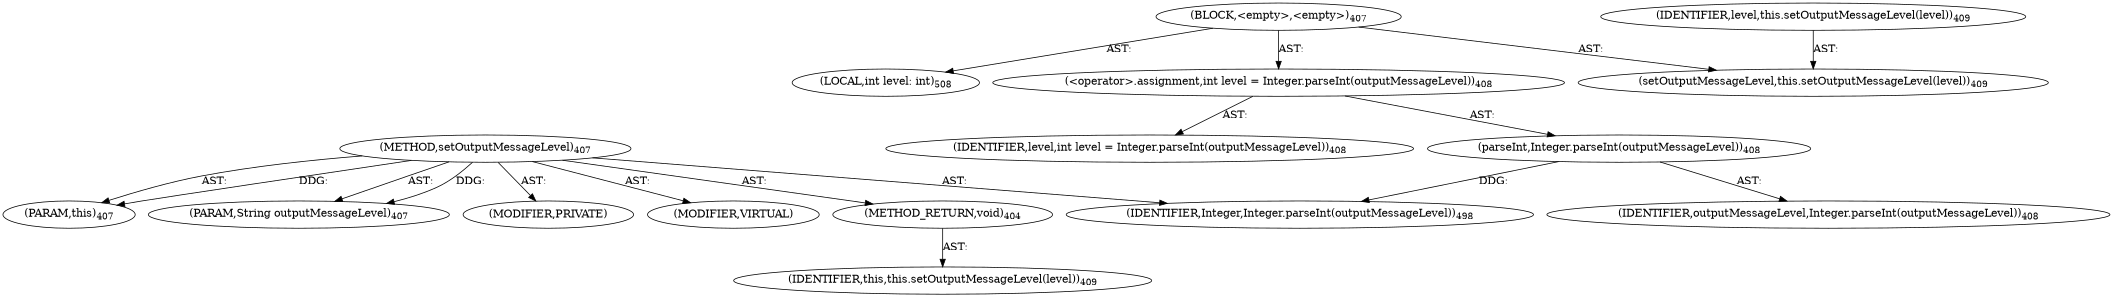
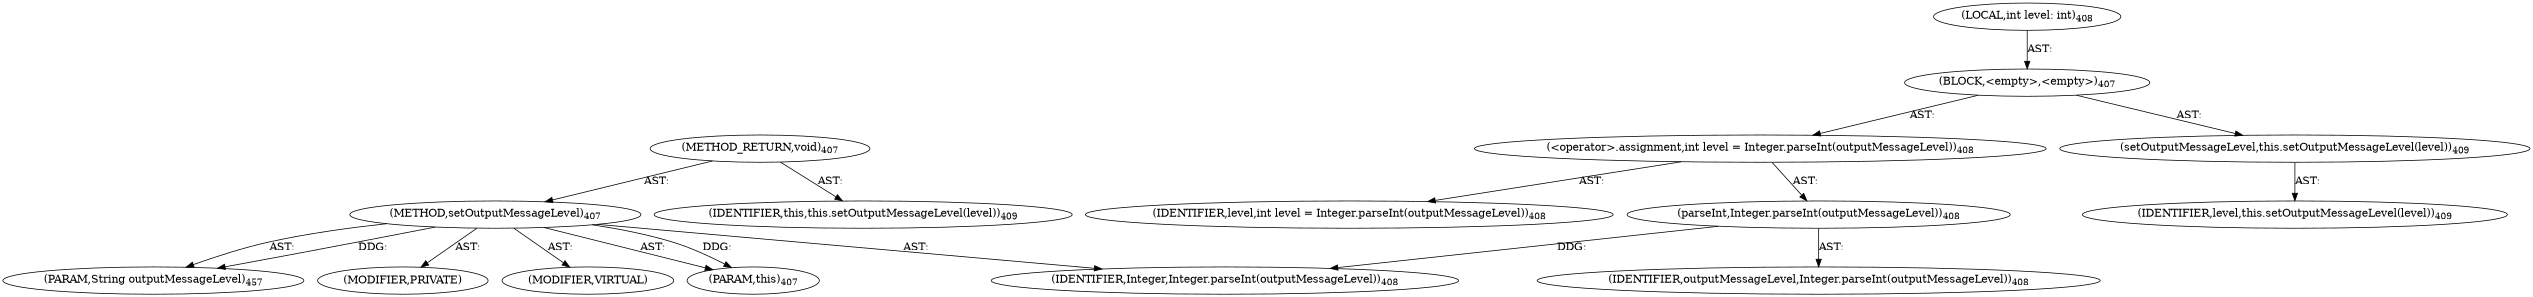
  digraph {
    n1 [label=<(METHOD,setOutputMessageLevel)<SUB>407</SUB>>]
    n2 [label=<(PARAM,this)<SUB>407</SUB>>]
-   n3 [label=<(PARAM,String outputMessageLevel)<SUB>407</SUB>>]
+   n3 [label=<(PARAM,String outputMessageLevel)<SUB>457</SUB>>]
    n4 [label=<(MODIFIER,PRIVATE)>]
    n5 [label=<(MODIFIER,VIRTUAL)>]
-   n6 [label=<(METHOD_RETURN,void)<SUB>404</SUB>>]
-   n7 [label=<(IDENTIFIER,Integer,Integer.parseInt(outputMessageLevel))<SUB>498</SUB>>]
+   n6 [label=<(METHOD_RETURN,void)<SUB>407</SUB>>]
+   n7 [label=<(IDENTIFIER,Integer,Integer.parseInt(outputMessageLevel))<SUB>408</SUB>>]
    n8 [label=<(BLOCK,&lt;empty&gt;,&lt;empty&gt;)<SUB>407</SUB>>]
-   n9 [label=<(LOCAL,int level: int)<SUB>508</SUB>>]
+   n9 [label=<(LOCAL,int level: int)<SUB>408</SUB>>]
    n10 [label=<(&lt;operator&gt;.assignment,int level = Integer.parseInt(outputMessageLevel))<SUB>408</SUB>>]
    n11 [label=<(setOutputMessageLevel,this.setOutputMessageLevel(level))<SUB>409</SUB>>]
    n12 [label=<(IDENTIFIER,this,this.setOutputMessageLevel(level))<SUB>409</SUB>>]
    n13 [label=<(IDENTIFIER,level,int level = Integer.parseInt(outputMessageLevel))<SUB>408</SUB>>]
    n14 [label=<(parseInt,Integer.parseInt(outputMessageLevel))<SUB>408</SUB>>]
    n15 [label=<(IDENTIFIER,level,this.setOutputMessageLevel(level))<SUB>409</SUB>>]
    n16 [label=<(IDENTIFIER,outputMessageLevel,Integer.parseInt(outputMessageLevel))<SUB>408</SUB>>]
    n1 -> n2 [label="AST: "]
    n1 -> n2 [label="DDG: "]
    n1 -> n3 [label="AST: "]
    n1 -> n3 [label="DDG: "]
    n1 -> n4 [label="AST: "]
    n1 -> n5 [label="AST: "]
-   n1 -> n6 [label="AST: "]
+   n6 -> n1 [label="AST: "]
    n1 -> n7 [label="AST: "]
    n6 -> n12 [label="AST: "]
-   n8 -> n9 [label="AST: "]
+   n9 -> n8 [label="AST: "]
    n8 -> n10 [label="AST: "]
    n8 -> n11 [label="AST: "]
    n10 -> n13 [label="AST: "]
    n10 -> n14 [label="AST: "]
-   n15 -> n11 [label="AST: "]
+   n11 -> n15 [label="AST: "]
    n14 -> n7 [label="DDG: "]
    n14 -> n16 [label="AST: "]
  }
